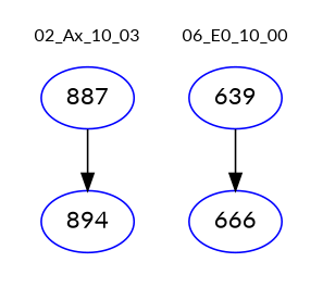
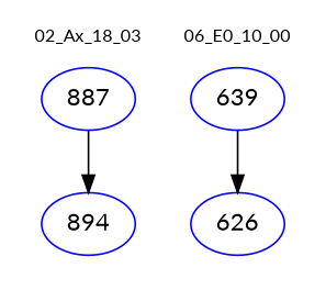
  digraph {
    fontname=Lato
    node [color=blue fontname=Lato]
    edge [color=black fontname=Lato]
    n1 [label=887]
    n2 [label=894]
    n3 [label=639]
-   n4 [label=666]
+   n4 [label=626]
    subgraph cluster_1 {
      color=white
      fontsize=10
-     label="02_Ax_10_03"
+     label="02_Ax_18_03"
      n1
      n2
    }
    subgraph cluster_2 {
      color=white
      fontsize=10
      label="06_E0_10_00"
      n3
      n4
    }
    n1 -> n2
    n3 -> n4
  }
